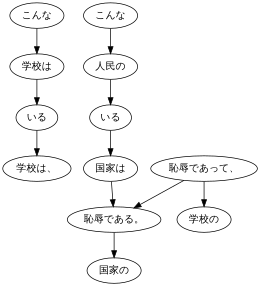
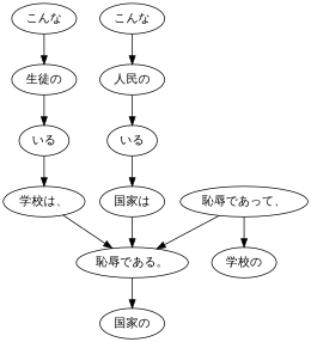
  digraph {
    fontname="Patrick Hand"
    node [fontname="Patrick Hand"]
    edge [fontname="Patrick Hand"]
    n1 [label="こんな"]
-   n2 [label="学校は"]
+   n2 [label="生徒の"]
    n3 [label="いる"]
    n4 [label="学校は、"]
    n5 [label="恥辱である。"]
    n6 [label="国家の"]
    n7 [label="学校の"]
    n8 [label="恥辱であって、"]
    n9 [label="こんな"]
    n10 [label="人民の"]
    n11 [label="いる"]
    n12 [label="国家は"]
    n1 -> n2
    n2 -> n3
    n3 -> n4
+   n4 -> n5
    n5 -> n6
    n8 -> n5
    n8 -> n7
    n9 -> n10
    n10 -> n11
    n11 -> n12
    n12 -> n5
  }
